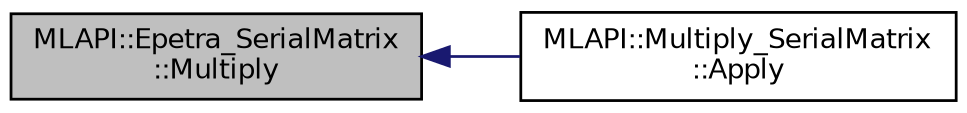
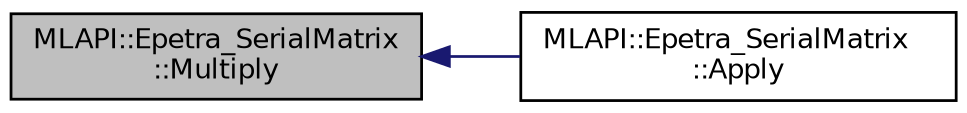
  digraph {
    rankdir=LR
    node [color=black fontname=Helvetica fontsize=10 shape=record style=filled]
    n1 [fillcolor=grey75 fontcolor=black height=0.2 label="MLAPI::Epetra_SerialMatrix\l::Multiply" width=0.4]
-   n2 [fillcolor=white height=0.2 label="MLAPI::Multiply_SerialMatrix\l::Apply" width=0.4]
+   n2 [fillcolor=white height=0.2 label="MLAPI::Epetra_SerialMatrix\l::Apply" width=0.4]
    n1 -> n2 [color=midnightblue dir=back fontname=Helvetica fontsize=10 labelfontname=Helvetica labelfontsize=10 style=solid]
  }
